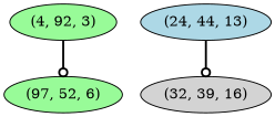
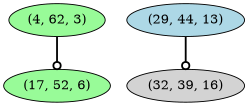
  digraph {
    node [fillcolor=palegreen style=filled]
    edge [arrowhead=odot style=bold]
-   "(4, 62, 3)" [label="(4, 92, 3)"]
-   "(17, 52, 6)" [label="(97, 52, 6)"]
-   "(24, 44, 13)" [fillcolor=lightblue]
+   "(4, 62, 3)"
+   "(17, 52, 6)"
+   "(24, 44, 13)" [fillcolor=lightblue label="(29, 44, 13)"]
    "(32, 39, 16)" [fillcolor=lightgrey]
    "(4, 62, 3)" -> "(17, 52, 6)"
    "(24, 44, 13)" -> "(32, 39, 16)"
  }
